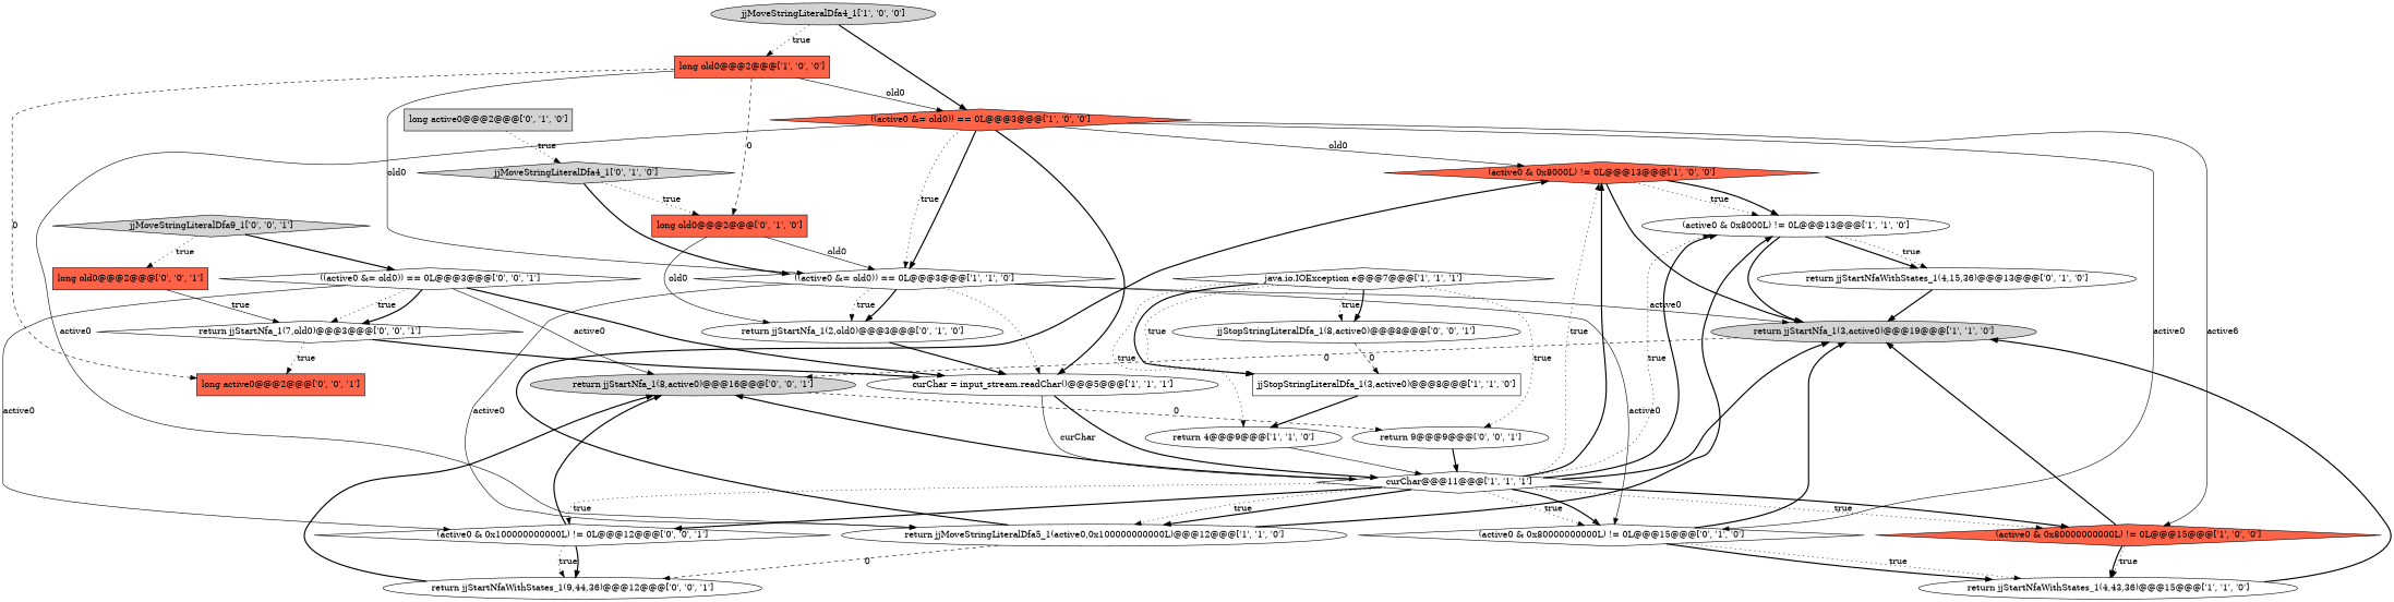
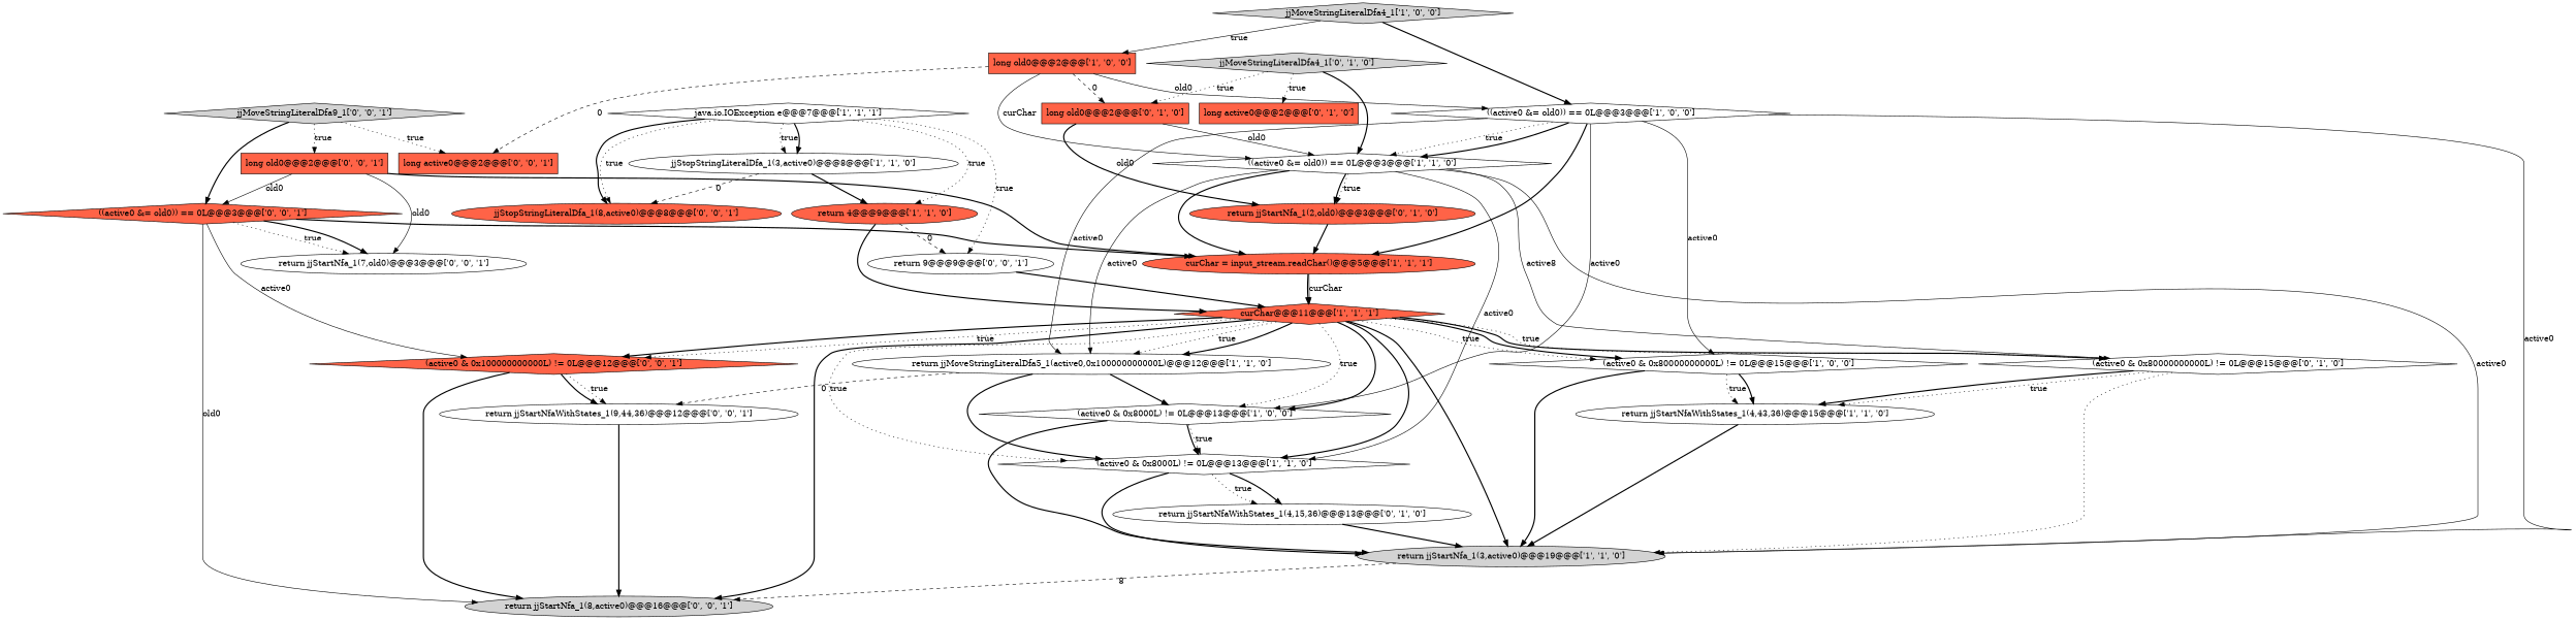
  digraph {
    node [fillcolor=white shape=diamond style=filled]
    edge [style=bold]
-   n1 [fillcolor=tomato label="(active0 & 0x8000L) != 0L@@@13@@@['1', '0', '0']"]
-   n2 [label="(active0 & 0x8000L) != 0L@@@13@@@['1', '1', '0']" shape=ellipse]
+   n1 [label="(active0 & 0x8000L) != 0L@@@13@@@['1', '0', '0']"]
+   n2 [label="(active0 & 0x8000L) != 0L@@@13@@@['1', '1', '0']"]
    n3 [fillcolor=lightgray label="return jjStartNfa_1(3,active0)@@@19@@@['1', '1', '0']" shape=ellipse]
    n4 [label="return jjStartNfaWithStates_1(4,15,36)@@@13@@@['0', '1', '0']" shape=ellipse]
    n5 [fillcolor=lightgray label="return jjStartNfa_1(8,active0)@@@16@@@['0', '0', '1']" shape=ellipse]
-   n6 [label="(active0 & 0x100000000000L) != 0L@@@12@@@['0', '0', '1']"]
+   n6 [fillcolor=tomato label="(active0 & 0x100000000000L) != 0L@@@12@@@['0', '0', '1']"]
    n7 [label="return jjStartNfaWithStates_1(9,44,36)@@@12@@@['0', '0', '1']" shape=ellipse]
-   n8 [fillcolor=tomato label="((active0 &= old0)) == 0L@@@3@@@['1', '0', '0']"]
-   n9 [fillcolor=tomato label="(active0 & 0x80000000000L) != 0L@@@15@@@['1', '0', '0']"]
+   n8 [label="((active0 &= old0)) == 0L@@@3@@@['1', '0', '0']"]
+   n9 [label="(active0 & 0x80000000000L) != 0L@@@15@@@['1', '0', '0']"]
    n10 [label="return jjMoveStringLiteralDfa5_1(active0,0x100000000000L)@@@12@@@['1', '1', '0']" shape=ellipse]
-   n11 [label="curChar = input_stream.readChar()@@@5@@@['1', '1', '1']" shape=ellipse]
+   n11 [fillcolor=tomato label="curChar = input_stream.readChar()@@@5@@@['1', '1', '1']" shape=ellipse]
    n12 [label="((active0 &= old0)) == 0L@@@3@@@['1', '1', '0']"]
    n13 [label="return jjStartNfaWithStates_1(4,43,36)@@@15@@@['1', '1', '0']" shape=ellipse]
-   n14 [label="curChar@@@11@@@['1', '1', '1']"]
+   n14 [fillcolor=tomato label="curChar@@@11@@@['1', '1', '1']"]
    n15 [label="(active0 & 0x80000000000L) != 0L@@@15@@@['0', '1', '0']"]
-   n16 [label="return jjStartNfa_1(2,old0)@@@3@@@['0', '1', '0']" shape=ellipse]
+   n16 [fillcolor=tomato label="return jjStartNfa_1(2,old0)@@@3@@@['0', '1', '0']" shape=ellipse]
    n17 [fillcolor=lightgray label="jjMoveStringLiteralDfa9_1['0', '0', '1']"]
    n18 [fillcolor=tomato label="long active0@@@2@@@['0', '0', '1']" shape=box]
    n19 [fillcolor=tomato label="long old0@@@2@@@['0', '0', '1']" shape=box]
-   n20 [label="((active0 &= old0)) == 0L@@@3@@@['0', '0', '1']"]
-   n21 [label="return jjStartNfa_1(7,old0)@@@3@@@['0', '0', '1']"]
+   n20 [fillcolor=tomato label="((active0 &= old0)) == 0L@@@3@@@['0', '0', '1']"]
+   n21 [label="return jjStartNfa_1(7,old0)@@@3@@@['0', '0', '1']" shape=ellipse]
    n22 [fillcolor=tomato label="long old0@@@2@@@['1', '0', '0']" shape=box]
    n23 [fillcolor=tomato label="long old0@@@2@@@['0', '1', '0']" shape=box]
    n24 [label="java.io.IOException e@@@7@@@['1', '1', '1']"]
    n25 [label="return 9@@@9@@@['0', '0', '1']" shape=ellipse]
-   n26 [label="jjStopStringLiteralDfa_1(8,active0)@@@8@@@['0', '0', '1']" shape=ellipse]
-   n27 [label="return 4@@@9@@@['1', '1', '0']" shape=ellipse]
-   n28 [label="jjStopStringLiteralDfa_1(3,active0)@@@8@@@['1', '1', '0']" shape=box]
-   n29 [fillcolor=lightgray label="long active0@@@2@@@['0', '1', '0']" shape=box]
-   n30 [fillcolor=lightgray label="jjMoveStringLiteralDfa4_1['1', '0', '0']" shape=ellipse]
+   n26 [fillcolor=tomato label="jjStopStringLiteralDfa_1(8,active0)@@@8@@@['0', '0', '1']" shape=ellipse]
+   n27 [fillcolor=tomato label="return 4@@@9@@@['1', '1', '0']" shape=ellipse]
+   n28 [label="jjStopStringLiteralDfa_1(3,active0)@@@8@@@['1', '1', '0']" shape=ellipse]
+   n29 [fillcolor=tomato label="long active0@@@2@@@['0', '1', '0']" shape=box]
+   n30 [fillcolor=lightgray label="jjMoveStringLiteralDfa4_1['1', '0', '0']"]
    n31 [fillcolor=lightgray label="jjMoveStringLiteralDfa4_1['0', '1', '0']"]
    n1 -> n2 [label=true style=dotted]
    n1 -> n2
    n1 -> n3
    n2 -> n3
    n2 -> n4
    n2 -> n4 [label=true style=dotted]
-   n3 -> n5 [label=0 style=dashed]
+   n3 -> n5 [label=8 style=dashed]
    n4 -> n3
    n6 -> n5
    n6 -> n7 [label=true style=dotted]
    n6 -> n7
    n7 -> n5
-   n8 -> n1 [label=old0 style=solid]
-   n8 -> n15 [label=active0 style=solid]
-   n8 -> n9 [label=active6 style=solid]
+   n8 -> n1 [label=active0 style=solid]
+   n8 -> n3 [label=active0 style=solid]
+   n8 -> n9 [label=active0 style=solid]
    n8 -> n10 [label=active0 style=solid]
    n8 -> n11
    n8 -> n12 [label=true style=dotted]
    n8 -> n12
    n9 -> n3
    n9 -> n13 [label=true style=dotted]
    n9 -> n13
    n10 -> n1
    n10 -> n2
    n10 -> n7 [label=0 style=dashed]
    n11 -> n14
    n11 -> n14 [label=curChar style=solid]
+   n12 -> n2 [label=active0 style=solid]
    n12 -> n3 [label=active0 style=solid]
    n12 -> n10 [label=active0 style=solid]
-   n12 -> n11 [style=dotted]
-   n12 -> n15 [label=active0 style=solid]
+   n12 -> n11
+   n12 -> n15 [label=active8 style=solid]
    n12 -> n16
    n12 -> n16 [label=true style=dotted]
    n13 -> n3
    n14 -> n1
    n14 -> n1 [label=true style=dotted]
    n14 -> n2
    n14 -> n2 [label=true style=dotted]
    n14 -> n3
    n14 -> n5
    n14 -> n6 [label=true style=dotted]
    n14 -> n6
    n14 -> n9 [label=true style=dotted]
    n14 -> n9
    n14 -> n10
    n14 -> n10 [label=true style=dotted]
    n14 -> n15 [label=true style=dotted]
    n14 -> n15
-   n15 -> n3
+   n15 -> n3 [style=dotted]
    n15 -> n13
    n15 -> n13 [label=true style=dotted]
    n16 -> n11
-   n21 -> n18 [label=true style=dotted]
+   n17 -> n18 [label=true style=dotted]
    n17 -> n19 [label=true style=dotted]
    n17 -> n20
-   n19 -> n21 [label=true style=solid]
-   n20 -> n5 [label=active0 style=solid]
+   n19 -> n20 [label=old0 style=solid]
+   n19 -> n21 [label=old0 style=solid]
+   n20 -> n5 [label=old0 style=solid]
    n20 -> n6 [label=active0 style=solid]
    n20 -> n11
    n20 -> n21 [label=true style=dotted]
    n20 -> n21
-   n21 -> n11
+   n19 -> n11
    n22 -> n8 [label=old0 style=solid]
-   n22 -> n12 [label=old0 style=solid]
+   n22 -> n12 [label=curChar style=solid]
    n22 -> n18 [label=0 style=dashed]
    n22 -> n23 [label=0 style=dashed]
    n23 -> n12 [label=old0 style=solid]
-   n23 -> n16 [label=old0 style=solid]
+   n23 -> n16 [label=old0]
    n24 -> n25 [label=true style=dotted]
    n24 -> n26 [label=true style=dotted]
    n24 -> n26
    n24 -> n27 [label=true style=dotted]
    n24 -> n28 [label=true style=dotted]
    n24 -> n28
    n25 -> n14
-   n27 -> n14 [style=solid]
-   n5 -> n25 [label=0 style=dashed]
-   n26 -> n28 [label=0 style=dashed]
+   n27 -> n14
+   n27 -> n25 [label=0 style=dashed]
+   n28 -> n26 [label=0 style=dashed]
    n28 -> n27
    n30 -> n8
-   n30 -> n22 [label=true style=dotted]
+   n30 -> n22 [label=true style=solid]
    n31 -> n12
    n31 -> n23 [label=true style=dotted]
-   n29 -> n31 [label=true style=dotted]
+   n31 -> n29 [label=true style=dotted]
  }
